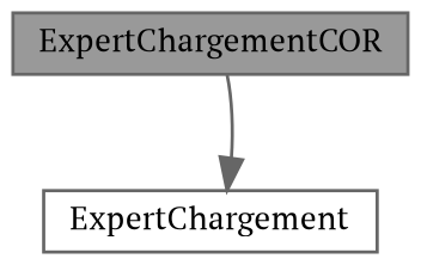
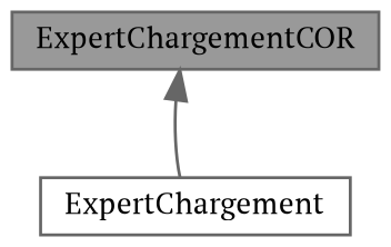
  digraph {
    fontname="PT Serif"
    node [color=gray40 fontname="PT Serif" fontsize=10 shape=box style=filled]
    n1 [fillcolor=grey60 fontcolor=black height=0.2 label=ExpertChargementCOR width=0.4]
    n2 [fillcolor=white height=0.2 label=ExpertChargement width=0.4]
-   n2 -> n1 [color=gray40 dir=back fontname="PT Serif" fontsize=10 labelfontname=Helvetica labelfontsize=10 style=solid]
+   n1 -> n2 [color=gray40 dir=back fontname="PT Serif" fontsize=10 labelfontname=Helvetica labelfontsize=10 style=solid]
  }
